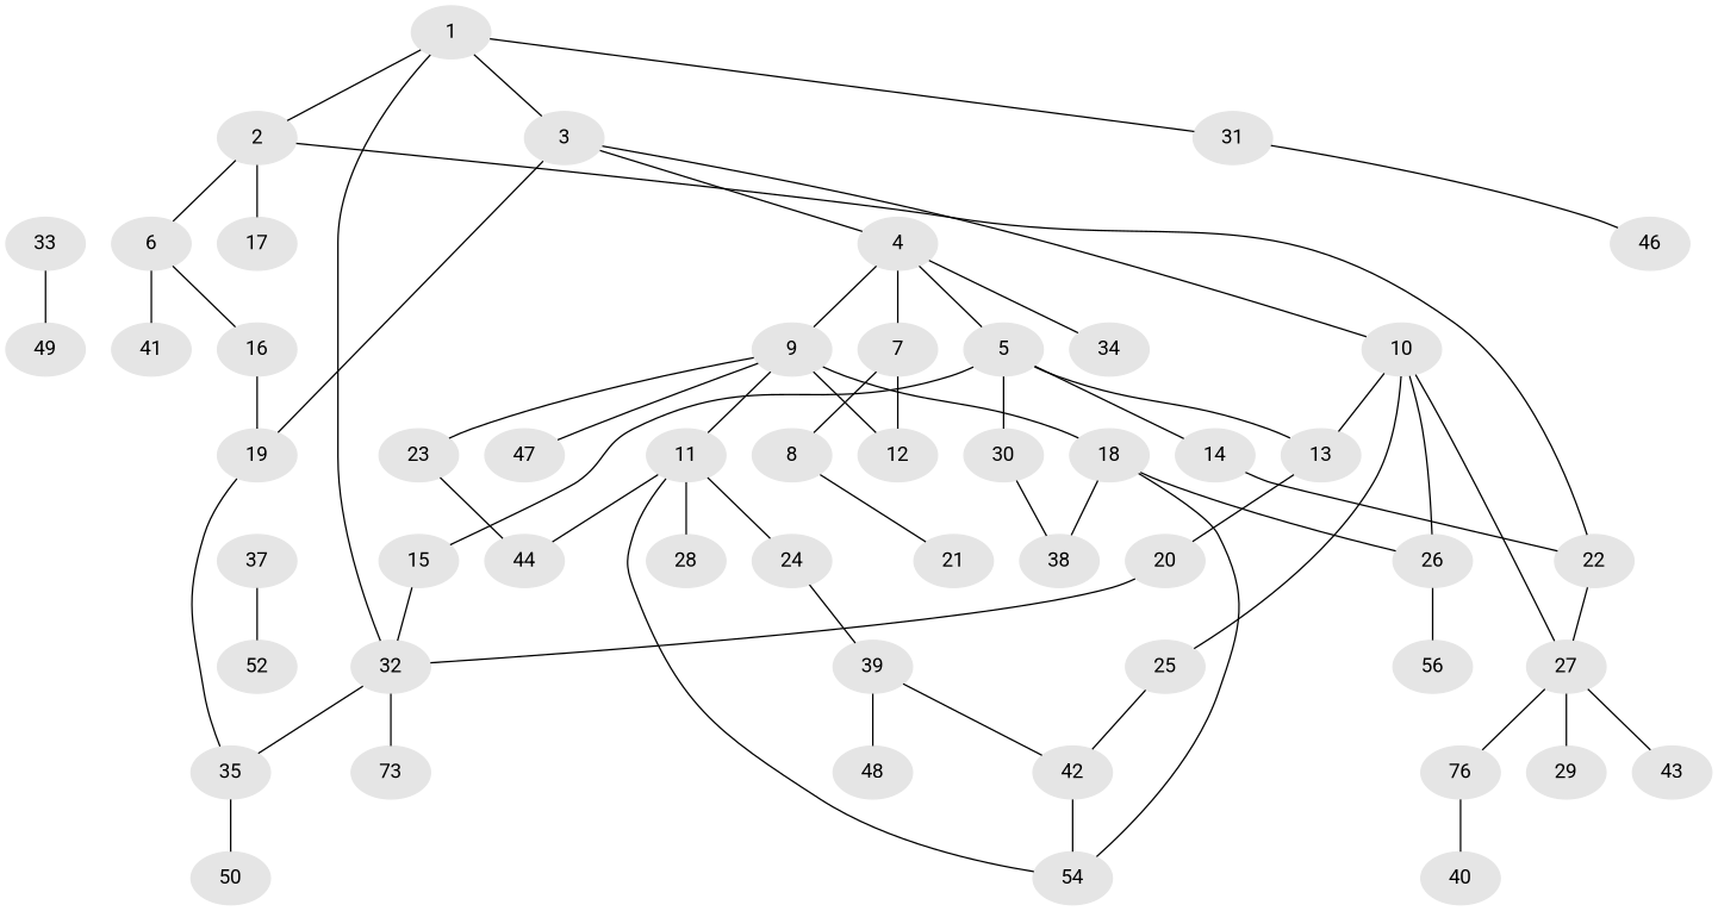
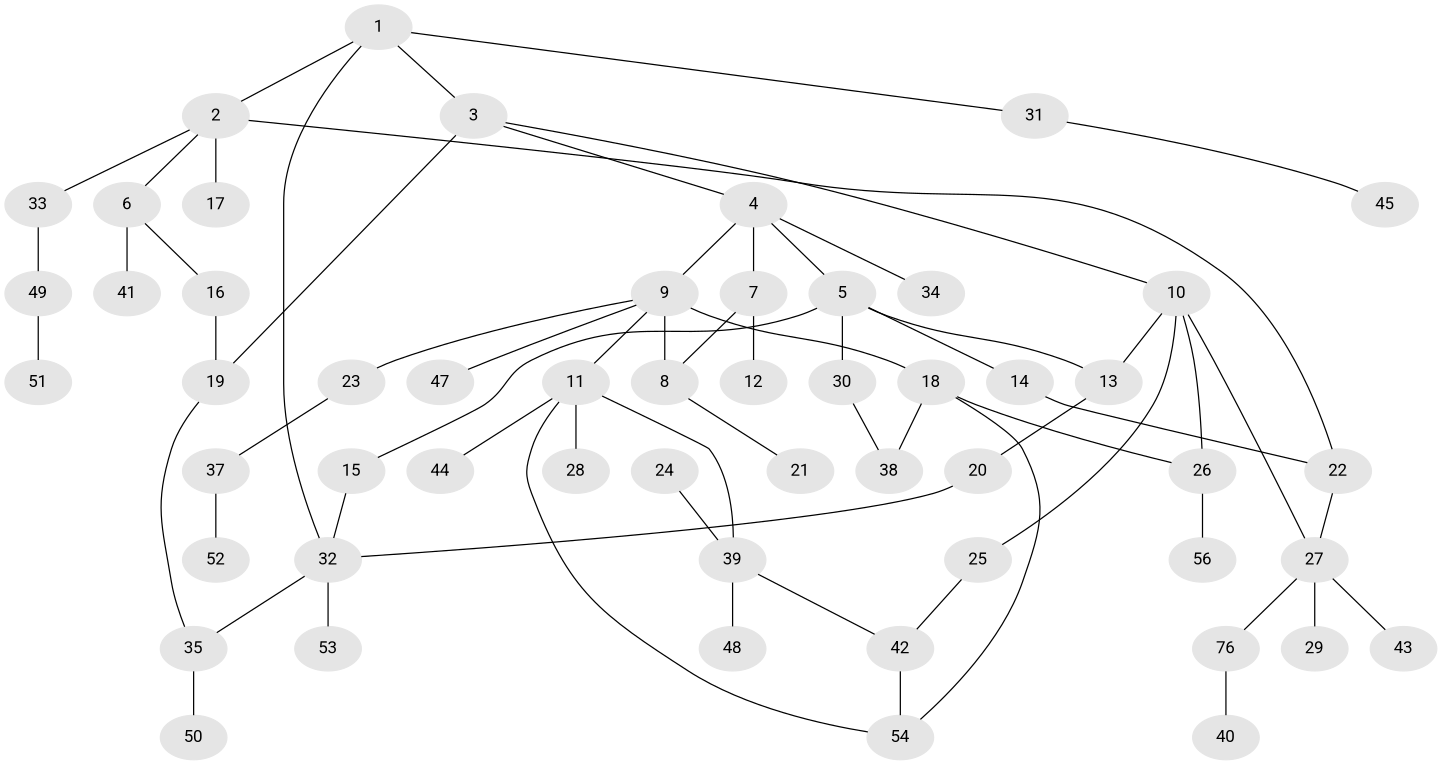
  graph {
    fontname=Roboto
    node [color=gray90 fontname=Roboto style=filled]
    edge [fontname=Roboto]
    1
    2
    3
    31
    32
    6
    17
    22
    33
    4
    10
    19
-   45 [label=46]
+   45
    35
-   53 [label=73]
+   53
    16
    41
    27
    49
    5
    7
    9
    34
    13
    25
    26
    14
    15
    30
    8
    12
    11
    18
    23
    47
    20
    38
    21
    24
    28
    44
    54
    37
    42
    n45 [label=56]
    29
    n47 [label=76]
    43
    39
    50
    52
    48
    40
+   51
    1 -- 2
    1 -- 3
    1 -- 31
    1 -- 32
    2 -- 6
    2 -- 17
    2 -- 22
+   2 -- 33
    3 -- 4
    3 -- 10
    3 -- 19
    31 -- 45
    32 -- 35
    32 -- 53
    6 -- 16
    6 -- 41
    22 -- 27
    33 -- 49
    4 -- 5
    4 -- 7
    4 -- 9
    4 -- 34
    10 -- 27
    10 -- 13
    10 -- 25
    10 -- 26
    19 -- 35
    35 -- 50
    16 -- 19
    27 -- 29
    27 -- n47
    27 -- 43
+   49 -- 51
    5 -- 13
    5 -- 14
    5 -- 15
    5 -- 30
    7 -- 8
    7 -- 12
-   9 -- 12
+   9 -- 8
    9 -- 11
    9 -- 18
    9 -- 23
    9 -- 47
    13 -- 20
    25 -- 42
    26 -- n45
    14 -- 22
    15 -- 32
    30 -- 38
    8 -- 21
-   11 -- 24
+   11 -- 39
    11 -- 28
    11 -- 44
    11 -- 54
    18 -- 26
    18 -- 38
    18 -- 54
-   23 -- 44
+   23 -- 37
    20 -- 32
    24 -- 39
    37 -- 52
    42 -- 54
    n47 -- 40
    39 -- 42
    39 -- 48
  }
